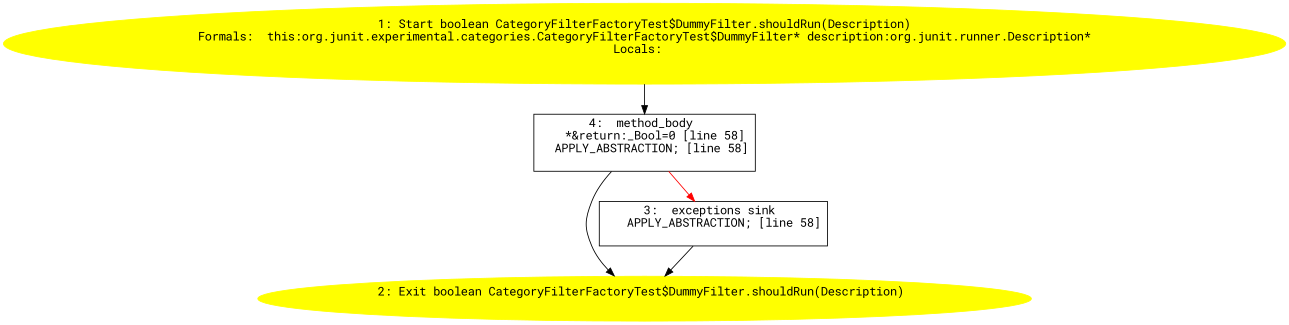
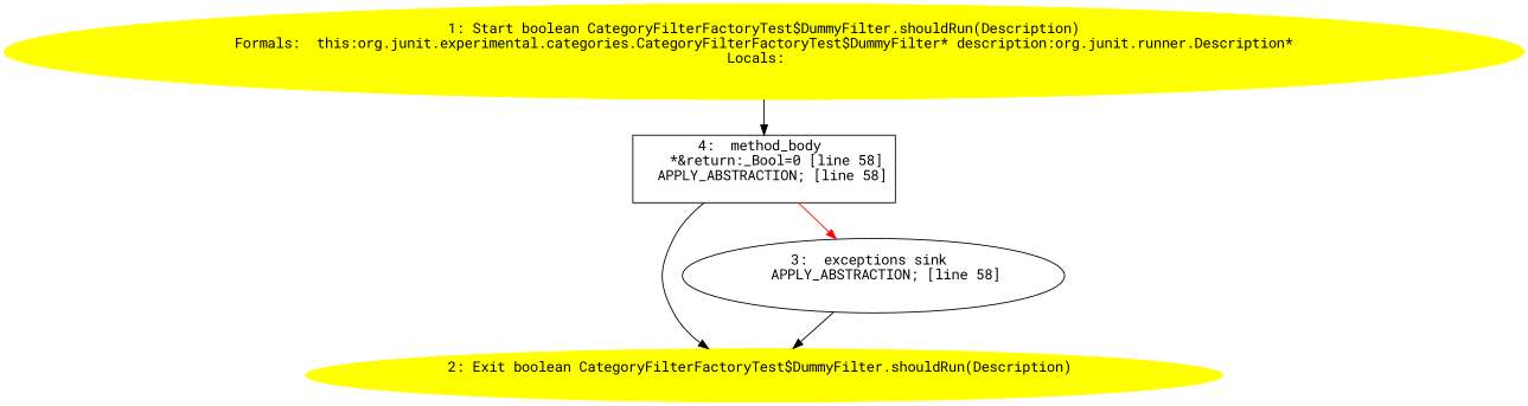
  digraph {
    fontname="Roboto Mono"
    node [fontname="Roboto Mono"]
    edge [fontname="Roboto Mono"]
    n1 [color=yellow label="1: Start boolean CategoryFilterFactoryTest$DummyFilter.shouldRun(Description)\nFormals:  this:org.junit.experimental.categories.CategoryFilterFactoryTest$DummyFilter* description:org.junit.runner.Description*\nLocals:  \n  " style=filled]
    n2 [label="4:  method_body \n   *&return:_Bool=0 [line 58]\n  APPLY_ABSTRACTION; [line 58]\n " shape=box]
    n3 [color=yellow label="2: Exit boolean CategoryFilterFactoryTest$DummyFilter.shouldRun(Description) \n  " style=filled]
-   n4 [label="3:  exceptions sink \n   APPLY_ABSTRACTION; [line 58]\n " shape=box]
+   n4 [label="3:  exceptions sink \n   APPLY_ABSTRACTION; [line 58]\n " shape=ellipse]
    n1 -> n2
    n2 -> n3
    n2 -> n4 [color=red]
    n4 -> n3
  }
